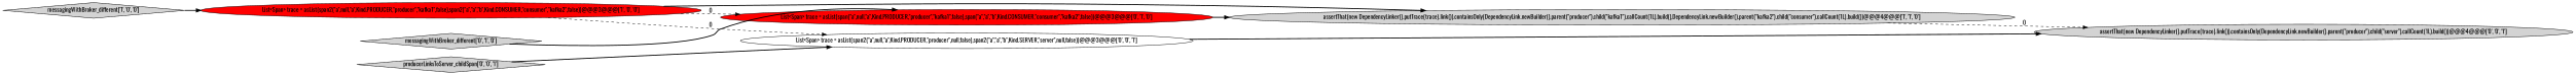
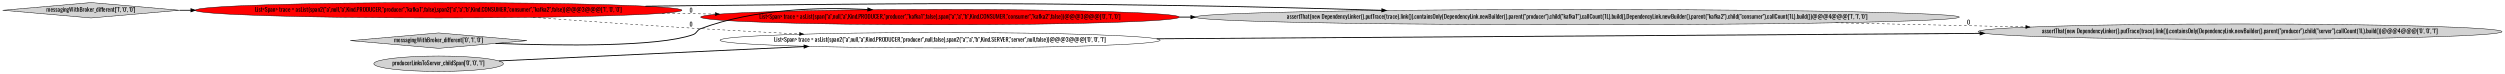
  digraph {
    rankdir=LR
    fontname=Oswald
    node [fillcolor=lightgray shape=ellipse style=filled fontname=Oswald]
    edge [style=bold fontname=Oswald]
    n1 [fillcolor=red label="List<Span> trace = asList(span2(\"a\",null,\"a\",Kind.PRODUCER,\"producer\",\"kafka1\",false),span2(\"a\",\"a\",\"b\",Kind.CONSUMER,\"consumer\",\"kafka2\",false))@@@3@@@['1', '0', '0']"]
    n2 [fillcolor=red label="List<Span> trace = asList(span(\"a\",null,\"a\",Kind.PRODUCER,\"producer\",\"kafka1\",false),span(\"a\",\"a\",\"b\",Kind.CONSUMER,\"consumer\",\"kafka2\",false))@@@3@@@['0', '1', '0']"]
    n3 [label="assertThat(new DependencyLinker().putTrace(trace).link()).containsOnly(DependencyLink.newBuilder().parent(\"producer\").child(\"kafka1\").callCount(1L).build(),DependencyLink.newBuilder().parent(\"kafka2\").child(\"consumer\").callCount(1L).build())@@@4@@@['1', '1', '0']"]
    n4 [fillcolor=white label="List<Span> trace = asList(span2(\"a\",null,\"a\",Kind.PRODUCER,\"producer\",null,false),span2(\"a\",\"a\",\"b\",Kind.SERVER,\"server\",null,false))@@@3@@@['0', '0', '1']"]
-   n5 [label="producerLinksToServer_childSpan['0', '0', '1']" shape=diamond]
+   n5 [label="producerLinksToServer_childSpan['0', '0', '1']"]
    n6 [label="assertThat(new DependencyLinker().putTrace(trace).link()).containsOnly(DependencyLink.newBuilder().parent(\"producer\").child(\"server\").callCount(1L).build())@@@4@@@['0', '0', '1']"]
    n7 [label="messagingWithBroker_different['1', '0', '0']" shape=diamond]
    n8 [label="messagingWithBroker_different['0', '1', '0']" shape=diamond]
    n1 -> n2 [label=0 style=dashed]
    n1 -> n3
    n1 -> n4 [label=0 style=dashed]
    n2 -> n3
    n3 -> n6 [label=0 style=dashed]
    n4 -> n6
    n5 -> n4
    n7 -> n1
    n8 -> n2
  }
